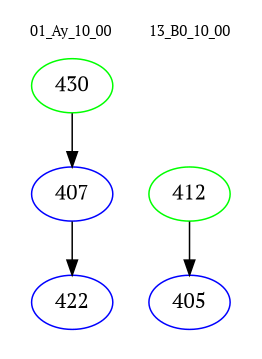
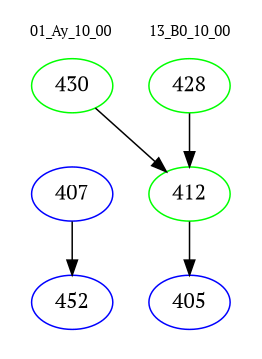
  digraph {
    fontname="PT Serif"
    node [color=green fontname="PT Serif"]
    edge [color=black fontname="PT Serif"]
    n1 [label=430]
    n2 [color=blue label=407]
-   n3 [color=blue label=422]
+   n3 [color=blue label=452]
+   n4 [label=428]
    n5 [label=412]
    n6 [color=blue label=405]
    subgraph cluster_1 {
      color=white
      fontsize=10
      label="01_Ay_10_00"
      n1
      n2
      n3
    }
    subgraph cluster_2 {
      color=white
      fontsize=10
      label="13_B0_10_00"
+     n4
      n5
      n6
    }
-   n1 -> n2
+   n1 -> n5
    n2 -> n3
+   n4 -> n5
    n5 -> n6
  }
